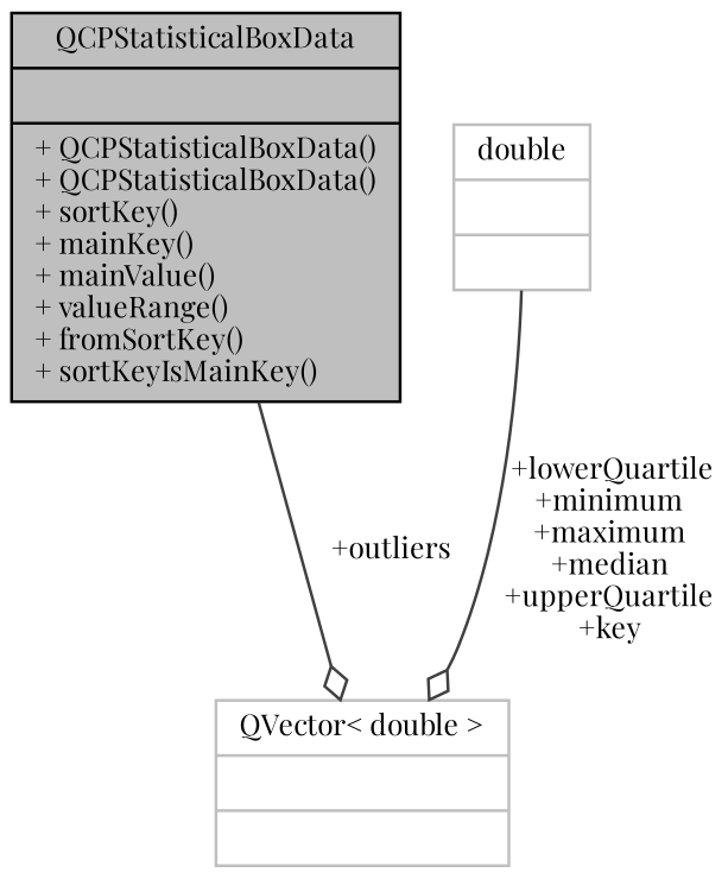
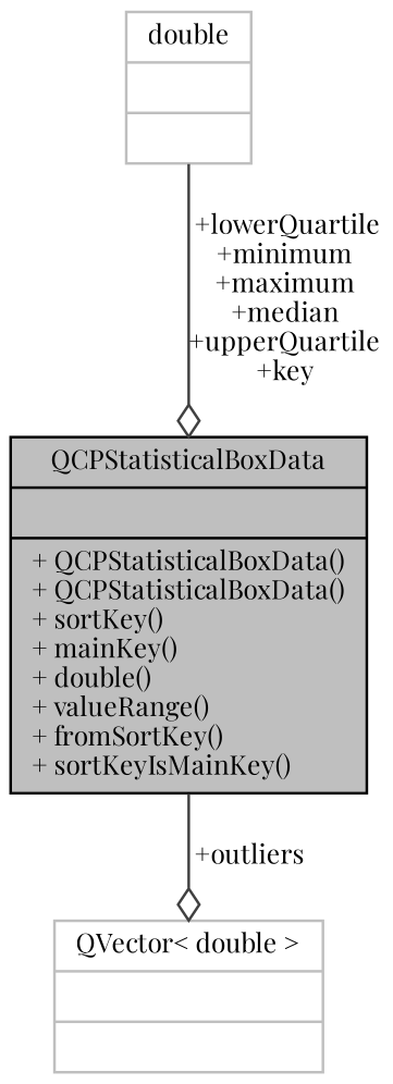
  digraph {
    fontname="Playfair Display"
    node [color=grey75 fillcolor=white fontname="Playfair Display" fontsize=10 shape=record style=filled]
    edge [arrowhead=odiamond color=grey25 fontname="Playfair Display" fontsize=10 labelfontname=Helvetica labelfontsize=10 style=solid]
-   n1 [color=black fillcolor=grey75 fontcolor=black height=0.2 label="{QCPStatisticalBoxData\n||+ QCPStatisticalBoxData()\l+ QCPStatisticalBoxData()\l+ sortKey()\l+ mainKey()\l+ mainValue()\l+ valueRange()\l+ fromSortKey()\l+ sortKeyIsMainKey()\l}" width=0.4]
+   n1 [color=black fillcolor=grey75 fontcolor=black height=0.2 label="{QCPStatisticalBoxData\n||+ QCPStatisticalBoxData()\l+ QCPStatisticalBoxData()\l+ sortKey()\l+ mainKey()\l+ double()\l+ valueRange()\l+ fromSortKey()\l+ sortKeyIsMainKey()\l}" width=0.4]
    n2 [height=0.2 label="{QVector\< double \>\n||}" width=0.4]
    n3 [height=0.2 label="{double\n||}" width=0.4]
    n1 -> n2 [label=" +outliers"]
-   n3 -> n2 [label=" +lowerQuartile\n+minimum\n+maximum\n+median\n+upperQuartile\n+key"]
+   n3 -> n1 [label=" +lowerQuartile\n+minimum\n+maximum\n+median\n+upperQuartile\n+key"]
  }
